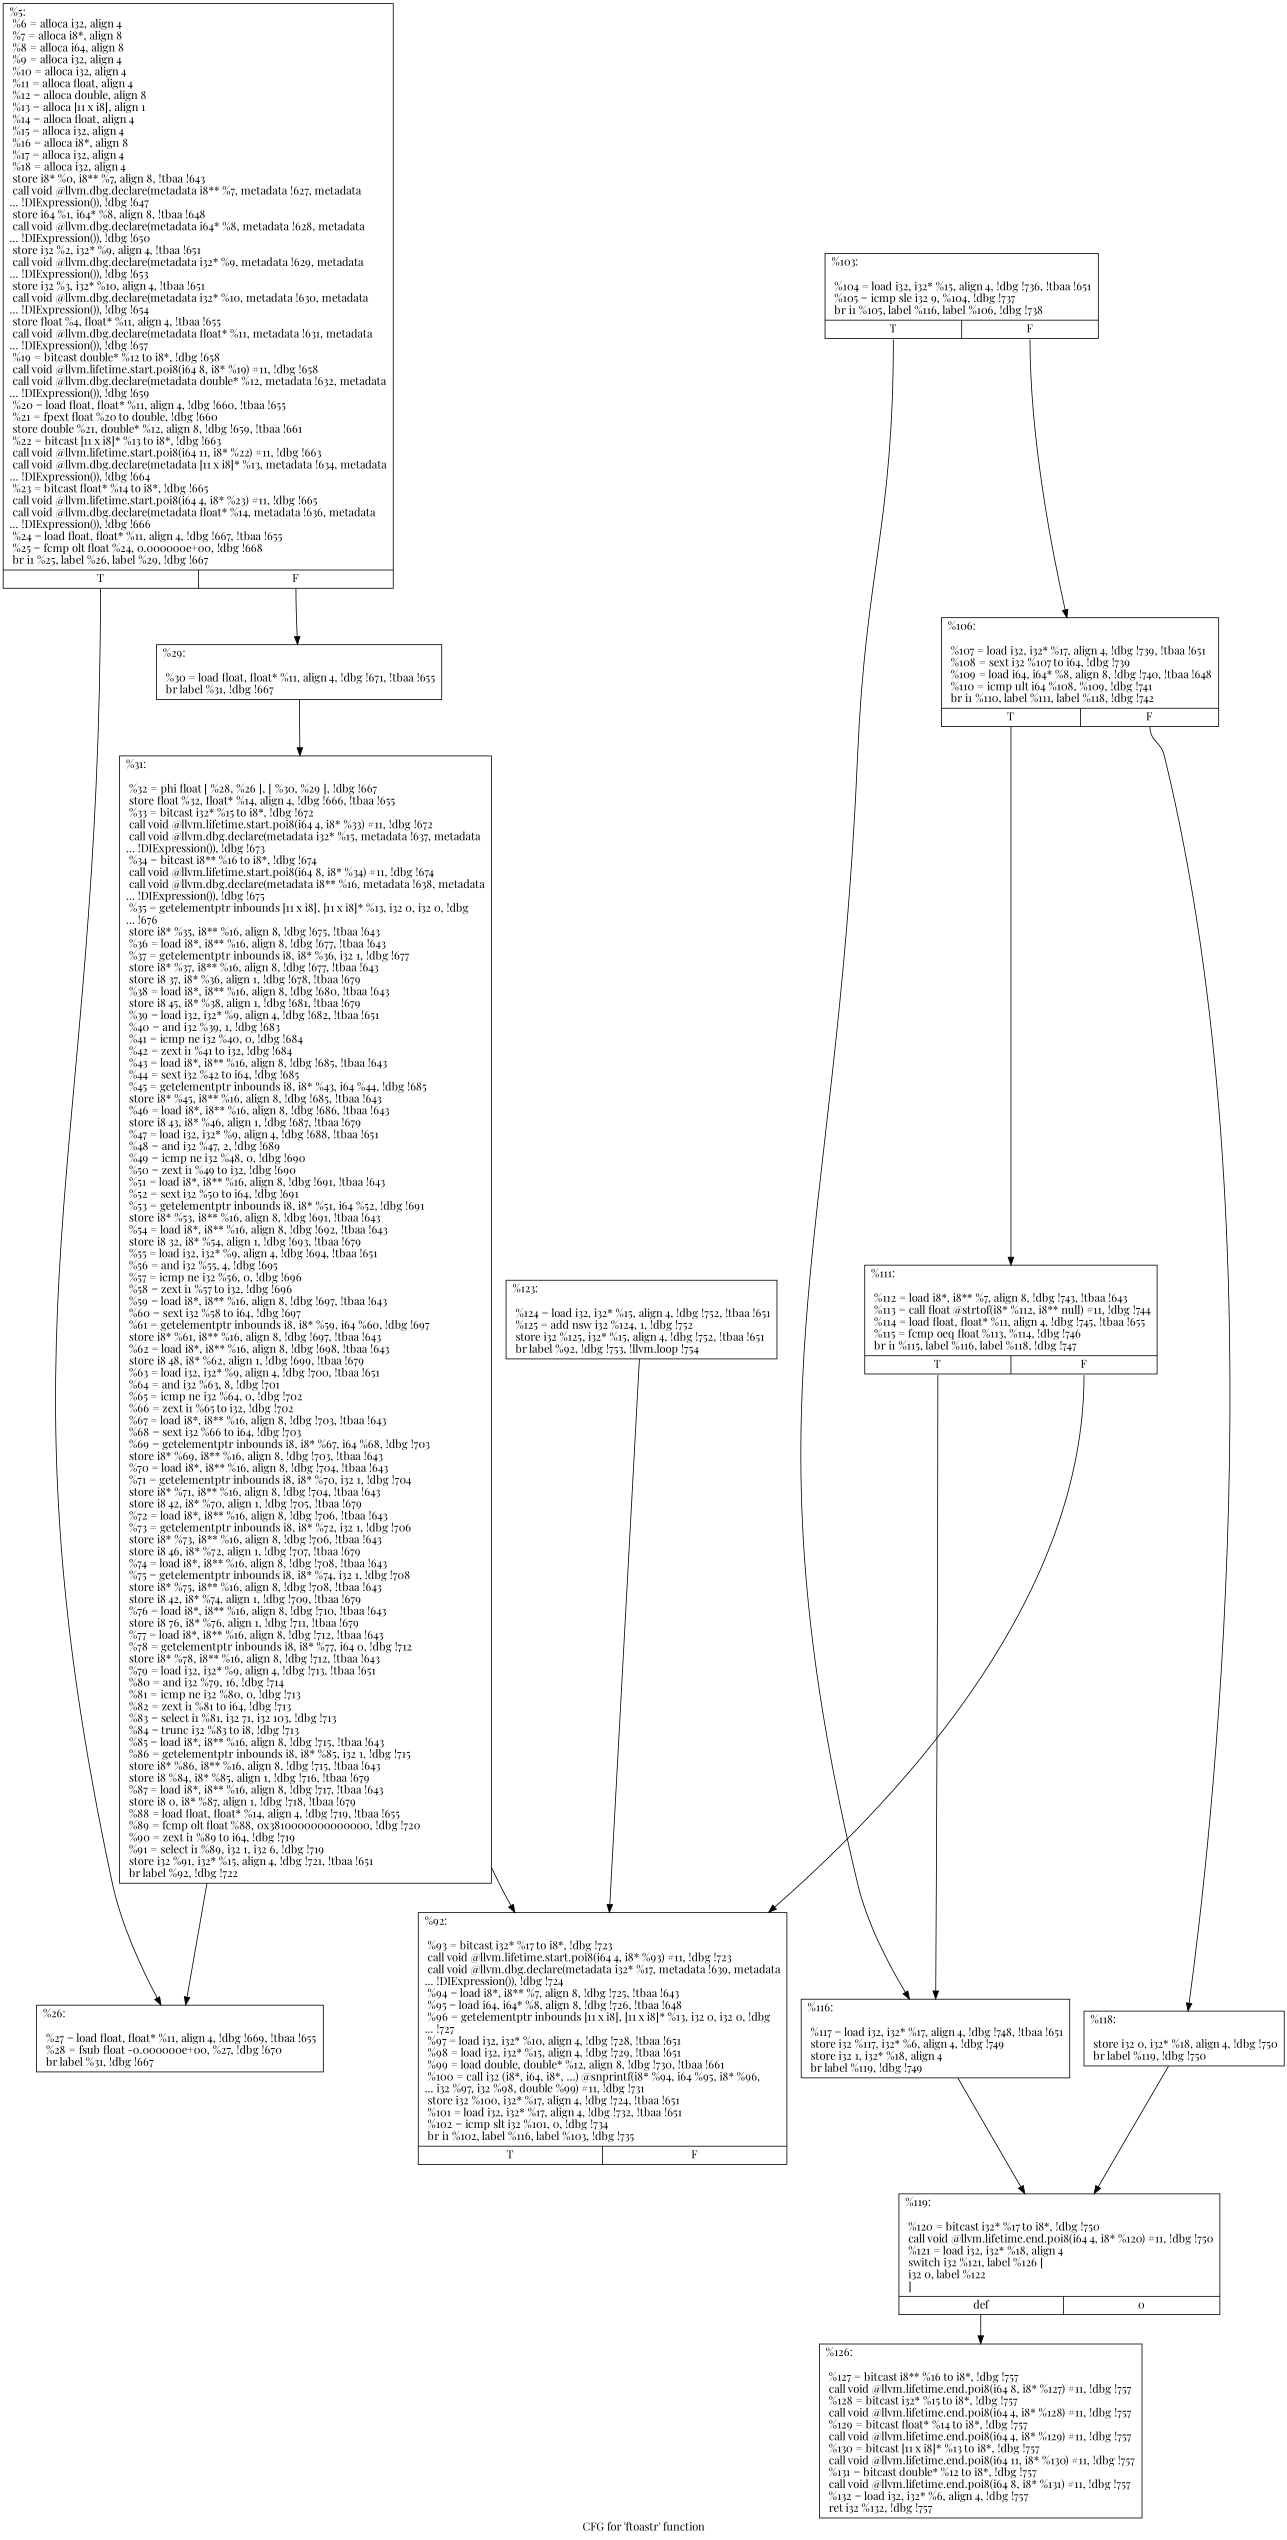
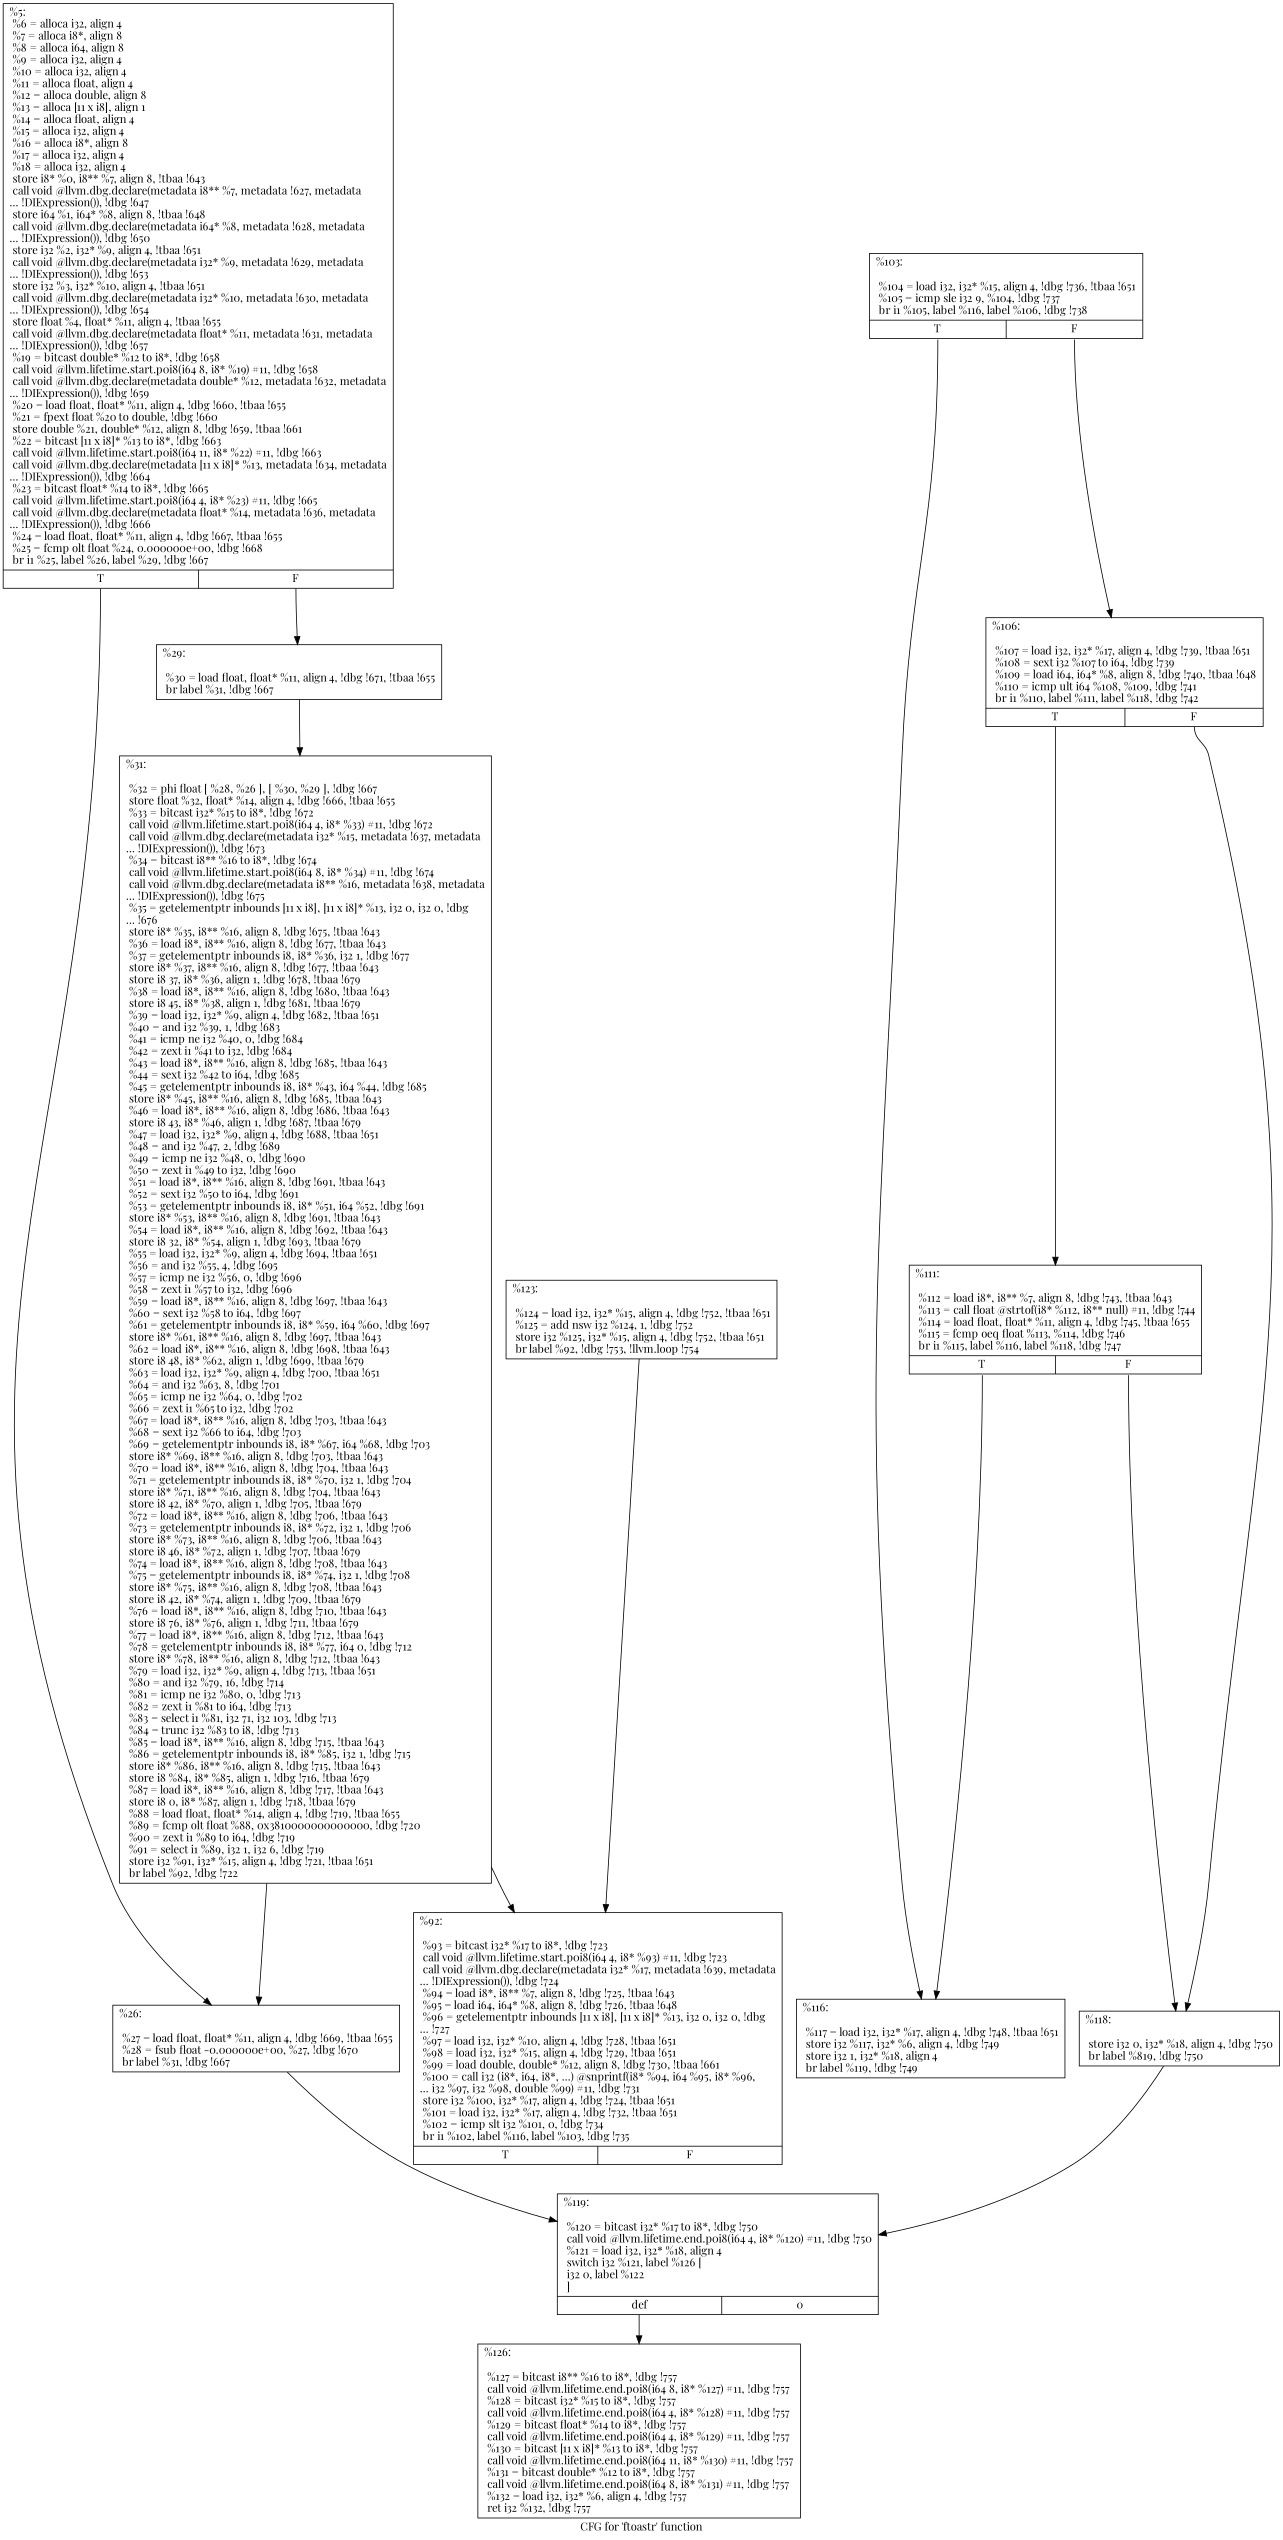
  digraph {
    fontname="Playfair Display"
    label="CFG for 'ftoastr' function"
    node [fontname="Playfair Display" shape=record]
    edge [fontname="Playfair Display"]
    n1 [label="{%5:\l  %6 = alloca i32, align 4\l  %7 = alloca i8*, align 8\l  %8 = alloca i64, align 8\l  %9 = alloca i32, align 4\l  %10 = alloca i32, align 4\l  %11 = alloca float, align 4\l  %12 = alloca double, align 8\l  %13 = alloca [11 x i8], align 1\l  %14 = alloca float, align 4\l  %15 = alloca i32, align 4\l  %16 = alloca i8*, align 8\l  %17 = alloca i32, align 4\l  %18 = alloca i32, align 4\l  store i8* %0, i8** %7, align 8, !tbaa !643\l  call void @llvm.dbg.declare(metadata i8** %7, metadata !627, metadata\l... !DIExpression()), !dbg !647\l  store i64 %1, i64* %8, align 8, !tbaa !648\l  call void @llvm.dbg.declare(metadata i64* %8, metadata !628, metadata\l... !DIExpression()), !dbg !650\l  store i32 %2, i32* %9, align 4, !tbaa !651\l  call void @llvm.dbg.declare(metadata i32* %9, metadata !629, metadata\l... !DIExpression()), !dbg !653\l  store i32 %3, i32* %10, align 4, !tbaa !651\l  call void @llvm.dbg.declare(metadata i32* %10, metadata !630, metadata\l... !DIExpression()), !dbg !654\l  store float %4, float* %11, align 4, !tbaa !655\l  call void @llvm.dbg.declare(metadata float* %11, metadata !631, metadata\l... !DIExpression()), !dbg !657\l  %19 = bitcast double* %12 to i8*, !dbg !658\l  call void @llvm.lifetime.start.p0i8(i64 8, i8* %19) #11, !dbg !658\l  call void @llvm.dbg.declare(metadata double* %12, metadata !632, metadata\l... !DIExpression()), !dbg !659\l  %20 = load float, float* %11, align 4, !dbg !660, !tbaa !655\l  %21 = fpext float %20 to double, !dbg !660\l  store double %21, double* %12, align 8, !dbg !659, !tbaa !661\l  %22 = bitcast [11 x i8]* %13 to i8*, !dbg !663\l  call void @llvm.lifetime.start.p0i8(i64 11, i8* %22) #11, !dbg !663\l  call void @llvm.dbg.declare(metadata [11 x i8]* %13, metadata !634, metadata\l... !DIExpression()), !dbg !664\l  %23 = bitcast float* %14 to i8*, !dbg !665\l  call void @llvm.lifetime.start.p0i8(i64 4, i8* %23) #11, !dbg !665\l  call void @llvm.dbg.declare(metadata float* %14, metadata !636, metadata\l... !DIExpression()), !dbg !666\l  %24 = load float, float* %11, align 4, !dbg !667, !tbaa !655\l  %25 = fcmp olt float %24, 0.000000e+00, !dbg !668\l  br i1 %25, label %26, label %29, !dbg !667\l|{<s0>T|<s1>F}}"]
    n2 [label="{%26:\l\l  %27 = load float, float* %11, align 4, !dbg !669, !tbaa !655\l  %28 = fsub float -0.000000e+00, %27, !dbg !670\l  br label %31, !dbg !667\l}"]
    n3 [label="{%29:\l\l  %30 = load float, float* %11, align 4, !dbg !671, !tbaa !655\l  br label %31, !dbg !667\l}"]
    n4 [label="{%31:\l\l  %32 = phi float [ %28, %26 ], [ %30, %29 ], !dbg !667\l  store float %32, float* %14, align 4, !dbg !666, !tbaa !655\l  %33 = bitcast i32* %15 to i8*, !dbg !672\l  call void @llvm.lifetime.start.p0i8(i64 4, i8* %33) #11, !dbg !672\l  call void @llvm.dbg.declare(metadata i32* %15, metadata !637, metadata\l... !DIExpression()), !dbg !673\l  %34 = bitcast i8** %16 to i8*, !dbg !674\l  call void @llvm.lifetime.start.p0i8(i64 8, i8* %34) #11, !dbg !674\l  call void @llvm.dbg.declare(metadata i8** %16, metadata !638, metadata\l... !DIExpression()), !dbg !675\l  %35 = getelementptr inbounds [11 x i8], [11 x i8]* %13, i32 0, i32 0, !dbg\l... !676\l  store i8* %35, i8** %16, align 8, !dbg !675, !tbaa !643\l  %36 = load i8*, i8** %16, align 8, !dbg !677, !tbaa !643\l  %37 = getelementptr inbounds i8, i8* %36, i32 1, !dbg !677\l  store i8* %37, i8** %16, align 8, !dbg !677, !tbaa !643\l  store i8 37, i8* %36, align 1, !dbg !678, !tbaa !679\l  %38 = load i8*, i8** %16, align 8, !dbg !680, !tbaa !643\l  store i8 45, i8* %38, align 1, !dbg !681, !tbaa !679\l  %39 = load i32, i32* %9, align 4, !dbg !682, !tbaa !651\l  %40 = and i32 %39, 1, !dbg !683\l  %41 = icmp ne i32 %40, 0, !dbg !684\l  %42 = zext i1 %41 to i32, !dbg !684\l  %43 = load i8*, i8** %16, align 8, !dbg !685, !tbaa !643\l  %44 = sext i32 %42 to i64, !dbg !685\l  %45 = getelementptr inbounds i8, i8* %43, i64 %44, !dbg !685\l  store i8* %45, i8** %16, align 8, !dbg !685, !tbaa !643\l  %46 = load i8*, i8** %16, align 8, !dbg !686, !tbaa !643\l  store i8 43, i8* %46, align 1, !dbg !687, !tbaa !679\l  %47 = load i32, i32* %9, align 4, !dbg !688, !tbaa !651\l  %48 = and i32 %47, 2, !dbg !689\l  %49 = icmp ne i32 %48, 0, !dbg !690\l  %50 = zext i1 %49 to i32, !dbg !690\l  %51 = load i8*, i8** %16, align 8, !dbg !691, !tbaa !643\l  %52 = sext i32 %50 to i64, !dbg !691\l  %53 = getelementptr inbounds i8, i8* %51, i64 %52, !dbg !691\l  store i8* %53, i8** %16, align 8, !dbg !691, !tbaa !643\l  %54 = load i8*, i8** %16, align 8, !dbg !692, !tbaa !643\l  store i8 32, i8* %54, align 1, !dbg !693, !tbaa !679\l  %55 = load i32, i32* %9, align 4, !dbg !694, !tbaa !651\l  %56 = and i32 %55, 4, !dbg !695\l  %57 = icmp ne i32 %56, 0, !dbg !696\l  %58 = zext i1 %57 to i32, !dbg !696\l  %59 = load i8*, i8** %16, align 8, !dbg !697, !tbaa !643\l  %60 = sext i32 %58 to i64, !dbg !697\l  %61 = getelementptr inbounds i8, i8* %59, i64 %60, !dbg !697\l  store i8* %61, i8** %16, align 8, !dbg !697, !tbaa !643\l  %62 = load i8*, i8** %16, align 8, !dbg !698, !tbaa !643\l  store i8 48, i8* %62, align 1, !dbg !699, !tbaa !679\l  %63 = load i32, i32* %9, align 4, !dbg !700, !tbaa !651\l  %64 = and i32 %63, 8, !dbg !701\l  %65 = icmp ne i32 %64, 0, !dbg !702\l  %66 = zext i1 %65 to i32, !dbg !702\l  %67 = load i8*, i8** %16, align 8, !dbg !703, !tbaa !643\l  %68 = sext i32 %66 to i64, !dbg !703\l  %69 = getelementptr inbounds i8, i8* %67, i64 %68, !dbg !703\l  store i8* %69, i8** %16, align 8, !dbg !703, !tbaa !643\l  %70 = load i8*, i8** %16, align 8, !dbg !704, !tbaa !643\l  %71 = getelementptr inbounds i8, i8* %70, i32 1, !dbg !704\l  store i8* %71, i8** %16, align 8, !dbg !704, !tbaa !643\l  store i8 42, i8* %70, align 1, !dbg !705, !tbaa !679\l  %72 = load i8*, i8** %16, align 8, !dbg !706, !tbaa !643\l  %73 = getelementptr inbounds i8, i8* %72, i32 1, !dbg !706\l  store i8* %73, i8** %16, align 8, !dbg !706, !tbaa !643\l  store i8 46, i8* %72, align 1, !dbg !707, !tbaa !679\l  %74 = load i8*, i8** %16, align 8, !dbg !708, !tbaa !643\l  %75 = getelementptr inbounds i8, i8* %74, i32 1, !dbg !708\l  store i8* %75, i8** %16, align 8, !dbg !708, !tbaa !643\l  store i8 42, i8* %74, align 1, !dbg !709, !tbaa !679\l  %76 = load i8*, i8** %16, align 8, !dbg !710, !tbaa !643\l  store i8 76, i8* %76, align 1, !dbg !711, !tbaa !679\l  %77 = load i8*, i8** %16, align 8, !dbg !712, !tbaa !643\l  %78 = getelementptr inbounds i8, i8* %77, i64 0, !dbg !712\l  store i8* %78, i8** %16, align 8, !dbg !712, !tbaa !643\l  %79 = load i32, i32* %9, align 4, !dbg !713, !tbaa !651\l  %80 = and i32 %79, 16, !dbg !714\l  %81 = icmp ne i32 %80, 0, !dbg !713\l  %82 = zext i1 %81 to i64, !dbg !713\l  %83 = select i1 %81, i32 71, i32 103, !dbg !713\l  %84 = trunc i32 %83 to i8, !dbg !713\l  %85 = load i8*, i8** %16, align 8, !dbg !715, !tbaa !643\l  %86 = getelementptr inbounds i8, i8* %85, i32 1, !dbg !715\l  store i8* %86, i8** %16, align 8, !dbg !715, !tbaa !643\l  store i8 %84, i8* %85, align 1, !dbg !716, !tbaa !679\l  %87 = load i8*, i8** %16, align 8, !dbg !717, !tbaa !643\l  store i8 0, i8* %87, align 1, !dbg !718, !tbaa !679\l  %88 = load float, float* %14, align 4, !dbg !719, !tbaa !655\l  %89 = fcmp olt float %88, 0x3810000000000000, !dbg !720\l  %90 = zext i1 %89 to i64, !dbg !719\l  %91 = select i1 %89, i32 1, i32 6, !dbg !719\l  store i32 %91, i32* %15, align 4, !dbg !721, !tbaa !651\l  br label %92, !dbg !722\l}"]
    n5 [label="{%92:\l\l  %93 = bitcast i32* %17 to i8*, !dbg !723\l  call void @llvm.lifetime.start.p0i8(i64 4, i8* %93) #11, !dbg !723\l  call void @llvm.dbg.declare(metadata i32* %17, metadata !639, metadata\l... !DIExpression()), !dbg !724\l  %94 = load i8*, i8** %7, align 8, !dbg !725, !tbaa !643\l  %95 = load i64, i64* %8, align 8, !dbg !726, !tbaa !648\l  %96 = getelementptr inbounds [11 x i8], [11 x i8]* %13, i32 0, i32 0, !dbg\l... !727\l  %97 = load i32, i32* %10, align 4, !dbg !728, !tbaa !651\l  %98 = load i32, i32* %15, align 4, !dbg !729, !tbaa !651\l  %99 = load double, double* %12, align 8, !dbg !730, !tbaa !661\l  %100 = call i32 (i8*, i64, i8*, ...) @snprintf(i8* %94, i64 %95, i8* %96,\l... i32 %97, i32 %98, double %99) #11, !dbg !731\l  store i32 %100, i32* %17, align 4, !dbg !724, !tbaa !651\l  %101 = load i32, i32* %17, align 4, !dbg !732, !tbaa !651\l  %102 = icmp slt i32 %101, 0, !dbg !734\l  br i1 %102, label %116, label %103, !dbg !735\l|{<s0>T|<s1>F}}"]
    n6 [label="{%116:\l\l  %117 = load i32, i32* %17, align 4, !dbg !748, !tbaa !651\l  store i32 %117, i32* %6, align 4, !dbg !749\l  store i32 1, i32* %18, align 4\l  br label %119, !dbg !749\l}"]
    n7 [label="{%119:\l\l  %120 = bitcast i32* %17 to i8*, !dbg !750\l  call void @llvm.lifetime.end.p0i8(i64 4, i8* %120) #11, !dbg !750\l  %121 = load i32, i32* %18, align 4\l  switch i32 %121, label %126 [\l    i32 0, label %122\l  ]\l|{<s0>def|<s1>0}}"]
    n8 [label="{%103:\l\l  %104 = load i32, i32* %15, align 4, !dbg !736, !tbaa !651\l  %105 = icmp sle i32 9, %104, !dbg !737\l  br i1 %105, label %116, label %106, !dbg !738\l|{<s0>T|<s1>F}}"]
    n9 [label="{%106:\l\l  %107 = load i32, i32* %17, align 4, !dbg !739, !tbaa !651\l  %108 = sext i32 %107 to i64, !dbg !739\l  %109 = load i64, i64* %8, align 8, !dbg !740, !tbaa !648\l  %110 = icmp ult i64 %108, %109, !dbg !741\l  br i1 %110, label %111, label %118, !dbg !742\l|{<s0>T|<s1>F}}"]
    n10 [label="{%126:\l\l  %127 = bitcast i8** %16 to i8*, !dbg !757\l  call void @llvm.lifetime.end.p0i8(i64 8, i8* %127) #11, !dbg !757\l  %128 = bitcast i32* %15 to i8*, !dbg !757\l  call void @llvm.lifetime.end.p0i8(i64 4, i8* %128) #11, !dbg !757\l  %129 = bitcast float* %14 to i8*, !dbg !757\l  call void @llvm.lifetime.end.p0i8(i64 4, i8* %129) #11, !dbg !757\l  %130 = bitcast [11 x i8]* %13 to i8*, !dbg !757\l  call void @llvm.lifetime.end.p0i8(i64 11, i8* %130) #11, !dbg !757\l  %131 = bitcast double* %12 to i8*, !dbg !757\l  call void @llvm.lifetime.end.p0i8(i64 8, i8* %131) #11, !dbg !757\l  %132 = load i32, i32* %6, align 4, !dbg !757\l  ret i32 %132, !dbg !757\l}"]
    n11 [label="{%111:\l\l  %112 = load i8*, i8** %7, align 8, !dbg !743, !tbaa !643\l  %113 = call float @strtof(i8* %112, i8** null) #11, !dbg !744\l  %114 = load float, float* %11, align 4, !dbg !745, !tbaa !655\l  %115 = fcmp oeq float %113, %114, !dbg !746\l  br i1 %115, label %116, label %118, !dbg !747\l|{<s0>T|<s1>F}}"]
-   n12 [label="{%118:\l\l  store i32 0, i32* %18, align 4, !dbg !750\l  br label %119, !dbg !750\l}"]
+   n12 [label="{%118:\l\l  store i32 0, i32* %18, align 4, !dbg !750\l  br label %819, !dbg !750\l}"]
    n13 [label="{%123:\l\l  %124 = load i32, i32* %15, align 4, !dbg !752, !tbaa !651\l  %125 = add nsw i32 %124, 1, !dbg !752\l  store i32 %125, i32* %15, align 4, !dbg !752, !tbaa !651\l  br label %92, !dbg !753, !llvm.loop !754\l}"]
    n1 -> n2 [tailport=s0]
    n1 -> n3 [tailport=s1]
    n3 -> n4
    n4 -> n2
    n4 -> n5
-   n6 -> n7
+   n2 -> n7
    n7 -> n10 [tailport=s0]
    n8 -> n6 [tailport=s0]
    n8 -> n9 [tailport=s1]
    n9 -> n11 [tailport=s0]
    n9 -> n12 [tailport=s1]
    n11 -> n6 [tailport=s0]
-   n11 -> n5 [tailport=s1]
+   n11 -> n12 [tailport=s1]
    n12 -> n7
    n13 -> n5
  }
